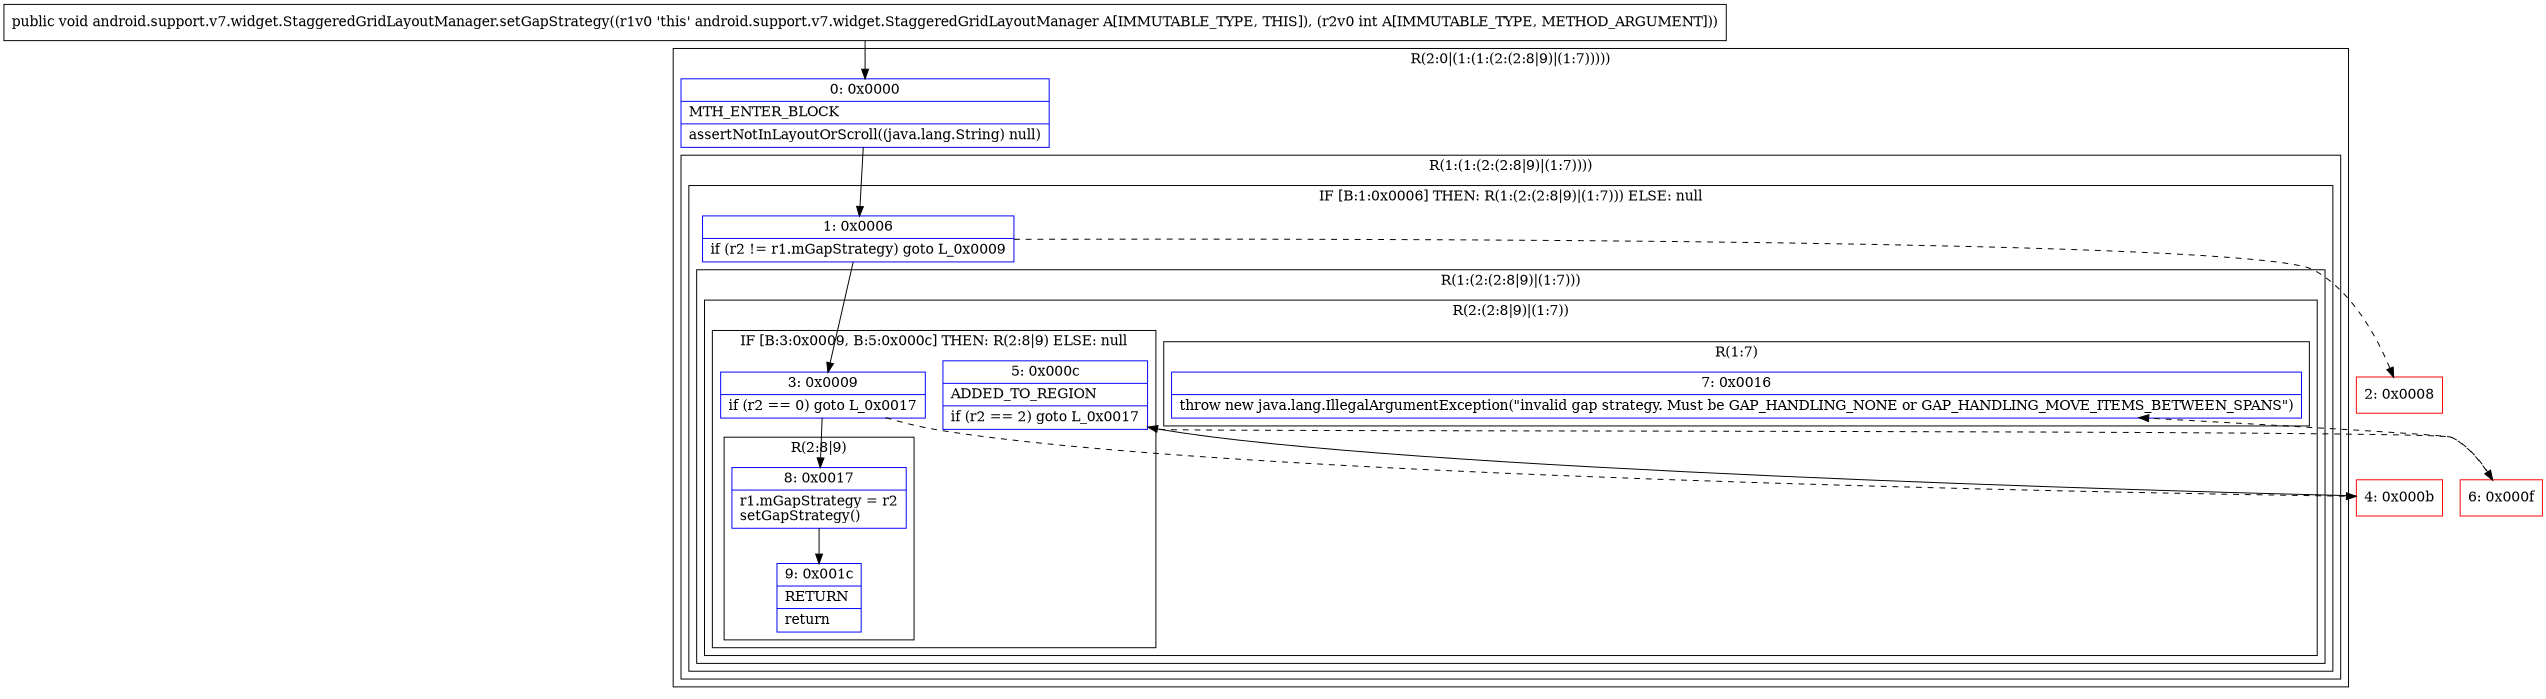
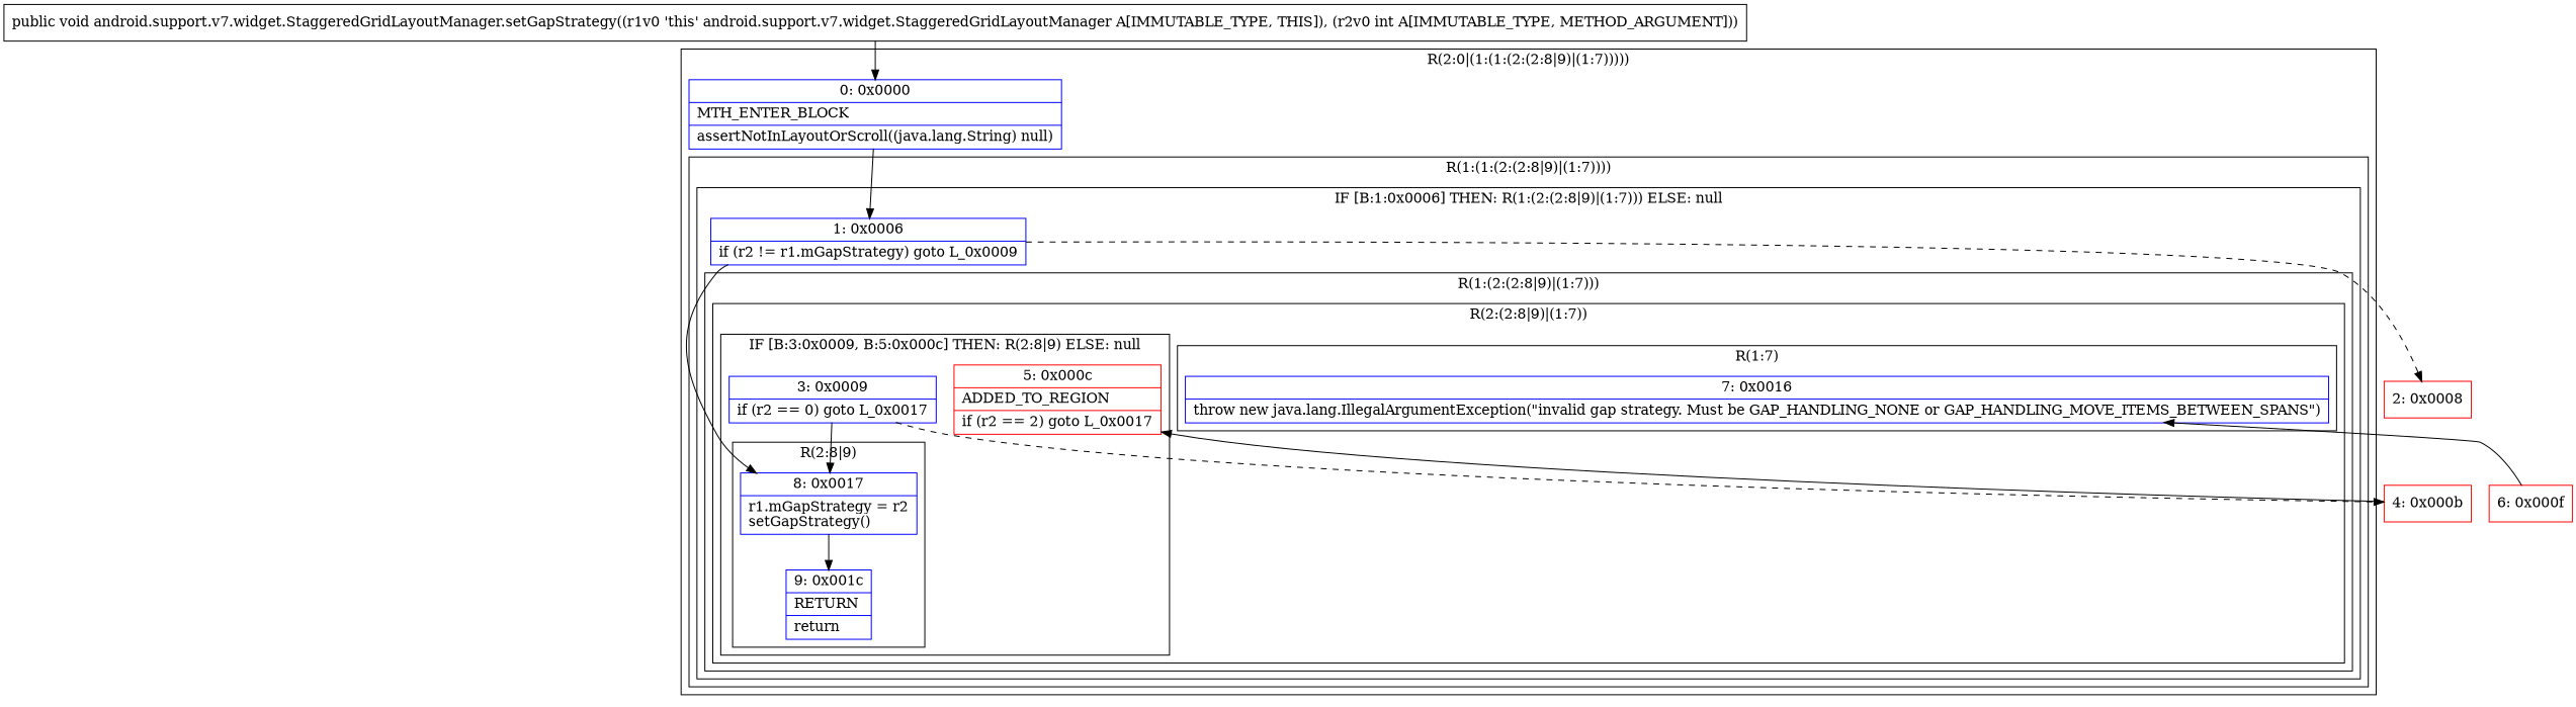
  digraph {
    node [color=blue shape=record]
    n1 [label="{8\:\ 0x0017|r1.mGapStrategy = r2\lsetGapStrategy()\l}"]
    n2 [label="{9\:\ 0x001c|RETURN\l|return\l}"]
    n3 [label="{3\:\ 0x0009|if (r2 == 0) goto L_0x0017\l}"]
-   n4 [label="{5\:\ 0x000c|ADDED_TO_REGION\l|if (r2 == 2) goto L_0x0017\l}"]
+   n4 [color=red label="{5\:\ 0x000c|ADDED_TO_REGION\l|if (r2 == 2) goto L_0x0017\l}"]
    n5 [label="{7\:\ 0x0016|throw new java.lang.IllegalArgumentException(\"invalid gap strategy. Must be GAP_HANDLING_NONE or GAP_HANDLING_MOVE_ITEMS_BETWEEN_SPANS\")\l}"]
    n6 [label="{1\:\ 0x0006|if (r2 != r1.mGapStrategy) goto L_0x0009\l}"]
    n7 [label="{0\:\ 0x0000|MTH_ENTER_BLOCK\l|assertNotInLayoutOrScroll((java.lang.String) null)\l}"]
    n8 [color=red label="{4\:\ 0x000b}"]
    n9 [color=red label="{6\:\ 0x000f}"]
    n10 [color=red label="{2\:\ 0x0008}"]
    n11 [label="{public void android.support.v7.widget.StaggeredGridLayoutManager.setGapStrategy((r1v0 'this' android.support.v7.widget.StaggeredGridLayoutManager A[IMMUTABLE_TYPE, THIS]), (r2v0 int A[IMMUTABLE_TYPE, METHOD_ARGUMENT])) }" color=""]
    subgraph cluster_1 {
      label="R(2:0|(1:(1:(2:(2:8|9)|(1:7)))))"
      n7
      subgraph cluster_2 {
        label="R(1:(1:(2:(2:8|9)|(1:7))))"
        subgraph cluster_3 {
          label="IF [B:1:0x0006] THEN: R(1:(2:(2:8|9)|(1:7))) ELSE: null"
          n6
          subgraph cluster_4 {
            label="R(1:(2:(2:8|9)|(1:7)))"
            subgraph cluster_5 {
              label="R(2:(2:8|9)|(1:7))"
              subgraph cluster_6 {
                label="IF [B:3:0x0009, B:5:0x000c] THEN: R(2:8|9) ELSE: null"
                n3
                n4
                subgraph cluster_7 {
                  label="R(2:8|9)"
                  n1
                  n2
                }
              }
              subgraph cluster_8 {
                label="R(1:7)"
                n5
              }
            }
          }
        }
      }
    }
    n1 -> n2
    n3 -> n1
    n3 -> n8 [style=dashed]
-   n4 -> n9 [style=dashed]
-   n6 -> n3
+   n6 -> n1
    n6 -> n10 [style=dashed]
    n7 -> n6
    n8 -> n4
-   n9 -> n5 [style=dashed]
+   n9 -> n5
    n11 -> n7
  }
